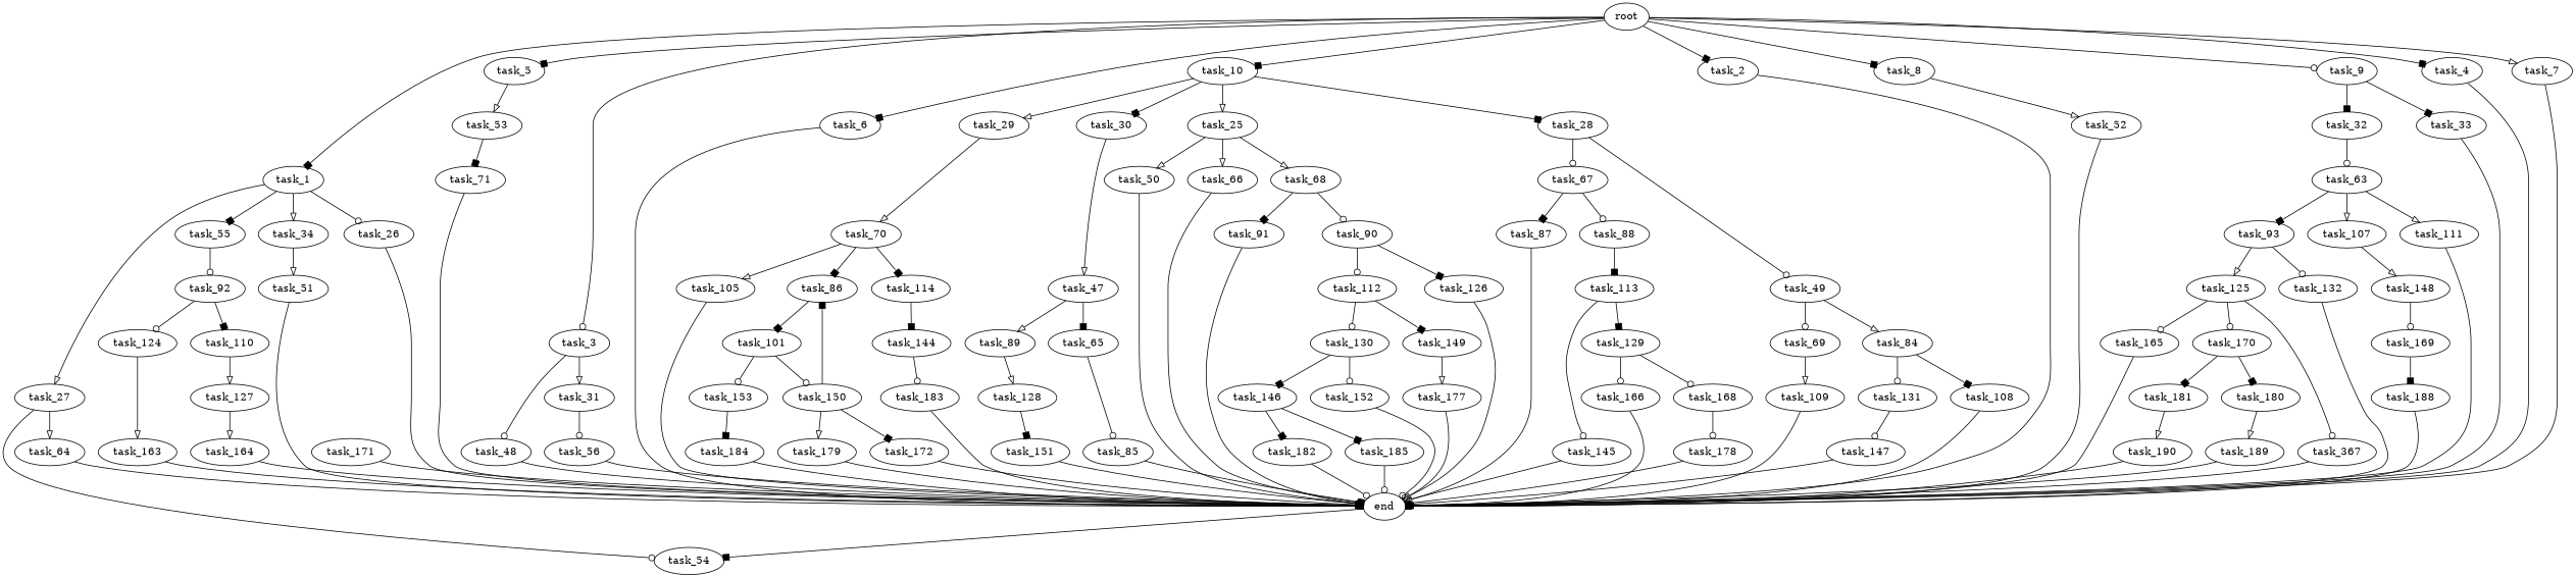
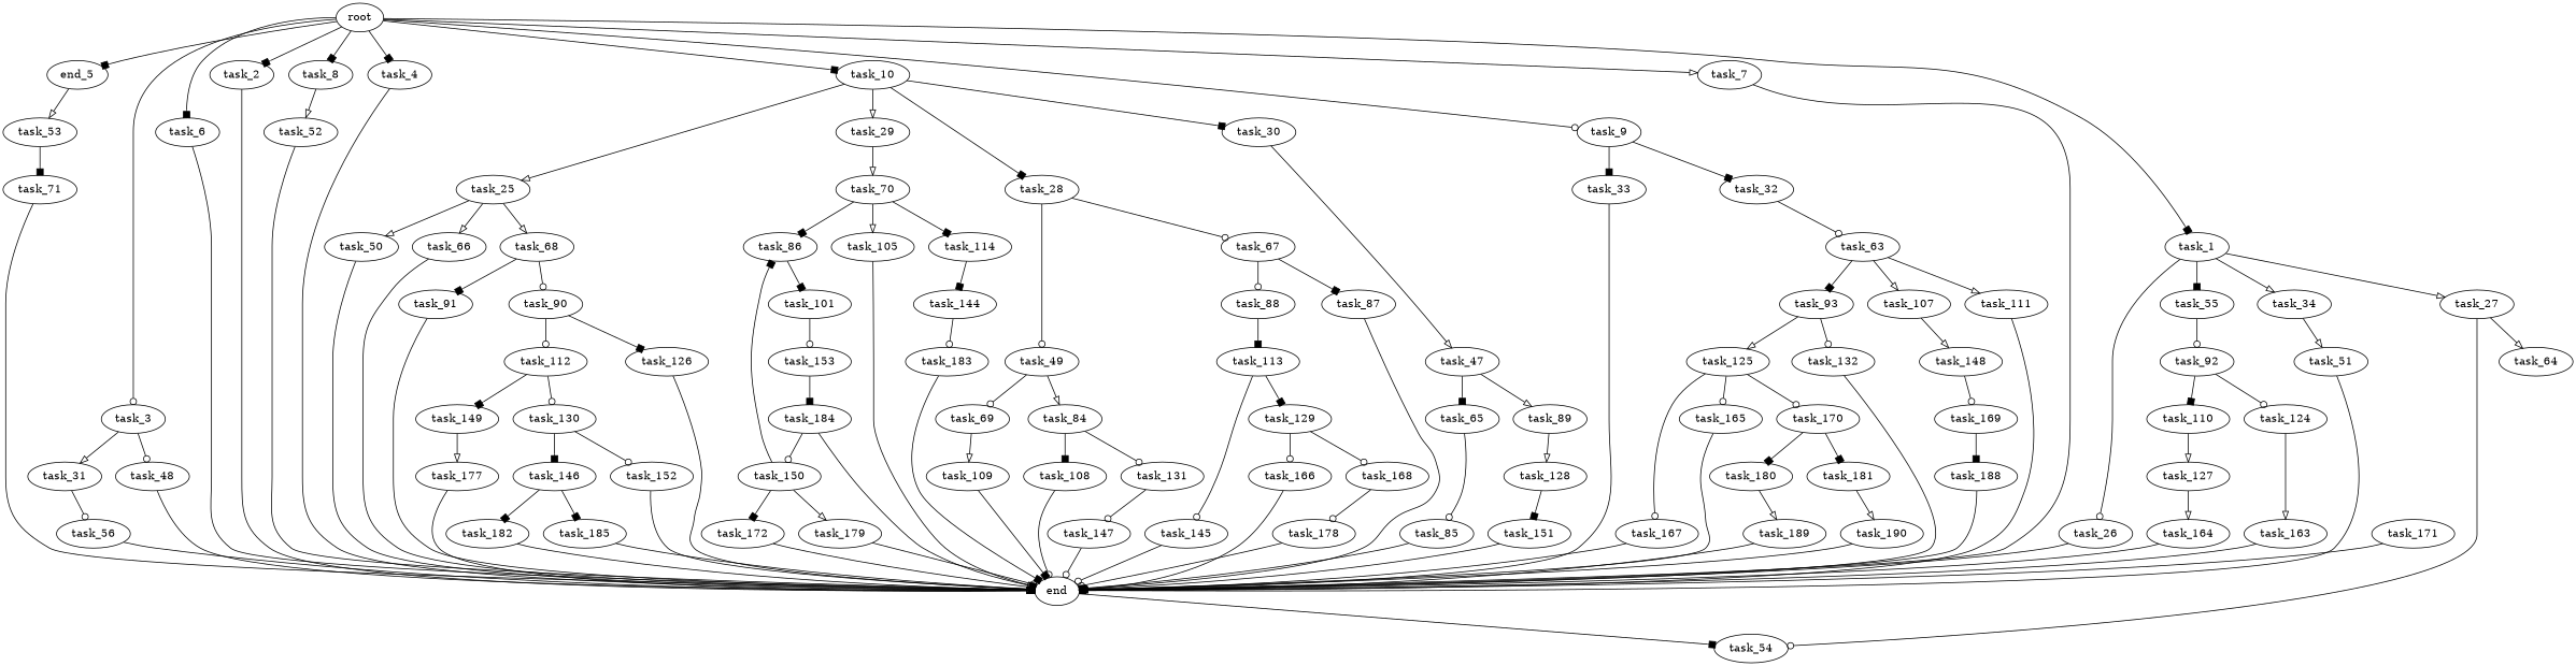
  digraph {
    edge [arrowhead=box]
    task_65
    task_85
    end
    task_92
    task_110
    task_124
    task_127
    task_163
    task_55
    task_151
    task_54
    task_89
    task_128
-   task_5
+   task_5 [label=end_5]
    task_53
    task_71
    task_47
    task_3
    task_48
    task_31
    task_56
    task_6
    task_171
    task_113
    task_145
    task_129
    task_168
    task_166
    task_30
    task_2
    task_8
    task_52
    task_150
    task_172
    task_179
    task_86
    task_125
-   task_167 [label=task_367]
+   task_167
    task_165
    task_170
    task_181
    task_180
    task_69
    task_109
    task_84
    task_131
    task_108
    task_147
    task_49
    task_184
    task_153
    task_93
    task_132
    n54 [label=task_101]
    task_178
    task_177
    task_34
    task_51
    task_33
    task_189
    task_169
    task_188
    task_183
    task_105
    task_4
    task_185
    task_190
    task_144
    task_50
    task_10
    task_25
    task_29
    task_28
    task_66
    task_68
    task_70
    task_67
    task_130
    task_146
    task_152
    task_182
    task_164
    task_9
    task_32
    task_63
    task_107
    task_148
    task_91
    task_90
    task_126
    task_27
    task_64
    root
    task_7
    task_1
    task_26
    task_111
    task_88
    task_87
    task_114
    task_112
    task_149
    task_65 -> task_85 [arrowhead=odot]
    task_85 -> end
    end -> task_54
    task_92 -> task_110
    task_92 -> task_124 [arrowhead=odot]
    task_110 -> task_127 [arrowhead=onormal]
    task_124 -> task_163 [arrowhead=onormal]
    task_127 -> task_164 [arrowhead=onormal]
    task_163 -> end [arrowhead=onormal]
    task_55 -> task_92 [arrowhead=odot]
    task_151 -> end [arrowhead=onormal]
    task_89 -> task_128 [arrowhead=onormal]
    task_128 -> task_151
    task_5 -> task_53 [arrowhead=onormal]
    task_53 -> task_71
    task_71 -> end [arrowhead=onormal]
    task_47 -> task_65
    task_47 -> task_89 [arrowhead=onormal]
    task_3 -> task_48 [arrowhead=odot]
    task_3 -> task_31 [arrowhead=onormal]
    task_48 -> end [arrowhead=onormal]
    task_31 -> task_56 [arrowhead=odot]
    task_56 -> end [arrowhead=onormal]
    task_6 -> end
    task_171 -> end [arrowhead=onormal]
    task_113 -> task_145 [arrowhead=odot]
    task_113 -> task_129
    task_145 -> end [arrowhead=odot]
    task_129 -> task_168 [arrowhead=odot]
    task_129 -> task_166 [arrowhead=odot]
    task_168 -> task_178 [arrowhead=odot]
    task_166 -> end [arrowhead=odot]
    task_30 -> task_47 [arrowhead=onormal]
    task_2 -> end [arrowhead=onormal]
    task_8 -> task_52 [arrowhead=onormal]
    task_52 -> end
    task_150 -> task_172
    task_150 -> task_179 [arrowhead=onormal]
    task_150 -> task_86
    task_172 -> end [arrowhead=onormal]
    task_179 -> end [arrowhead=odot]
    task_86 -> n54
    task_125 -> task_167 [arrowhead=odot]
    task_125 -> task_165 [arrowhead=odot]
    task_125 -> task_170 [arrowhead=odot]
    task_167 -> end
    task_165 -> end [arrowhead=onormal]
    task_170 -> task_181
    task_170 -> task_180
    task_181 -> task_190 [arrowhead=onormal]
    task_180 -> task_189 [arrowhead=onormal]
    task_69 -> task_109 [arrowhead=onormal]
    task_109 -> end
    task_84 -> task_131 [arrowhead=odot]
    task_84 -> task_108
    task_131 -> task_147 [arrowhead=odot]
    task_108 -> end [arrowhead=odot]
    task_147 -> end [arrowhead=odot]
    task_49 -> task_69 [arrowhead=odot]
    task_49 -> task_84 [arrowhead=onormal]
    task_184 -> end
    task_153 -> task_184
    task_93 -> task_125 [arrowhead=onormal]
    task_93 -> task_132 [arrowhead=odot]
    task_132 -> end [arrowhead=onormal]
-   n54 -> task_150 [arrowhead=odot]
+   task_184 -> task_150 [arrowhead=odot]
    n54 -> task_153 [arrowhead=odot]
    task_178 -> end [arrowhead=odot]
    task_177 -> end [arrowhead=onormal]
    task_34 -> task_51 [arrowhead=onormal]
    task_51 -> end [arrowhead=odot]
    task_33 -> end [arrowhead=onormal]
    task_189 -> end
    task_169 -> task_188
    task_188 -> end
    task_183 -> end
    task_105 -> end [arrowhead=onormal]
    task_4 -> end
    task_185 -> end [arrowhead=odot]
    task_190 -> end
    task_144 -> task_183 [arrowhead=odot]
    task_50 -> end
    task_10 -> task_30
    task_10 -> task_25 [arrowhead=onormal]
    task_10 -> task_29 [arrowhead=onormal]
    task_10 -> task_28
    task_25 -> task_50 [arrowhead=onormal]
    task_25 -> task_66 [arrowhead=onormal]
    task_25 -> task_68 [arrowhead=onormal]
    task_29 -> task_70 [arrowhead=onormal]
    task_28 -> task_49 [arrowhead=odot]
    task_28 -> task_67 [arrowhead=odot]
    task_66 -> end
    task_68 -> task_91
    task_68 -> task_90 [arrowhead=odot]
    task_70 -> task_86
    task_70 -> task_105 [arrowhead=onormal]
    task_70 -> task_114
    task_67 -> task_88 [arrowhead=odot]
    task_67 -> task_87
    task_130 -> task_146
    task_130 -> task_152 [arrowhead=odot]
    task_146 -> task_185
    task_146 -> task_182
    task_152 -> end [arrowhead=odot]
    task_182 -> end [arrowhead=odot]
    task_164 -> end [arrowhead=odot]
    task_9 -> task_33
    task_9 -> task_32
    task_32 -> task_63 [arrowhead=odot]
    task_63 -> task_93
    task_63 -> task_107 [arrowhead=onormal]
    task_63 -> task_111 [arrowhead=onormal]
    task_107 -> task_148 [arrowhead=onormal]
    task_148 -> task_169 [arrowhead=odot]
    task_91 -> end [arrowhead=onormal]
    task_90 -> task_126
    task_90 -> task_112 [arrowhead=odot]
    task_126 -> end [arrowhead=odot]
    task_27 -> task_54 [arrowhead=odot]
    task_27 -> task_64 [arrowhead=onormal]
-   task_64 -> end
    root -> task_5
    root -> task_3 [arrowhead=odot]
    root -> task_6
    root -> task_2
    root -> task_8
    root -> task_4
    root -> task_10
    root -> task_9 [arrowhead=odot]
    root -> task_7 [arrowhead=onormal]
    root -> task_1
    task_7 -> end
    task_1 -> task_55
    task_1 -> task_34 [arrowhead=onormal]
    task_1 -> task_27 [arrowhead=onormal]
    task_1 -> task_26 [arrowhead=odot]
    task_26 -> end
    task_111 -> end [arrowhead=odot]
    task_88 -> task_113
    task_87 -> end [arrowhead=onormal]
    task_114 -> task_144
    task_112 -> task_130 [arrowhead=odot]
    task_112 -> task_149
    task_149 -> task_177 [arrowhead=onormal]
  }
